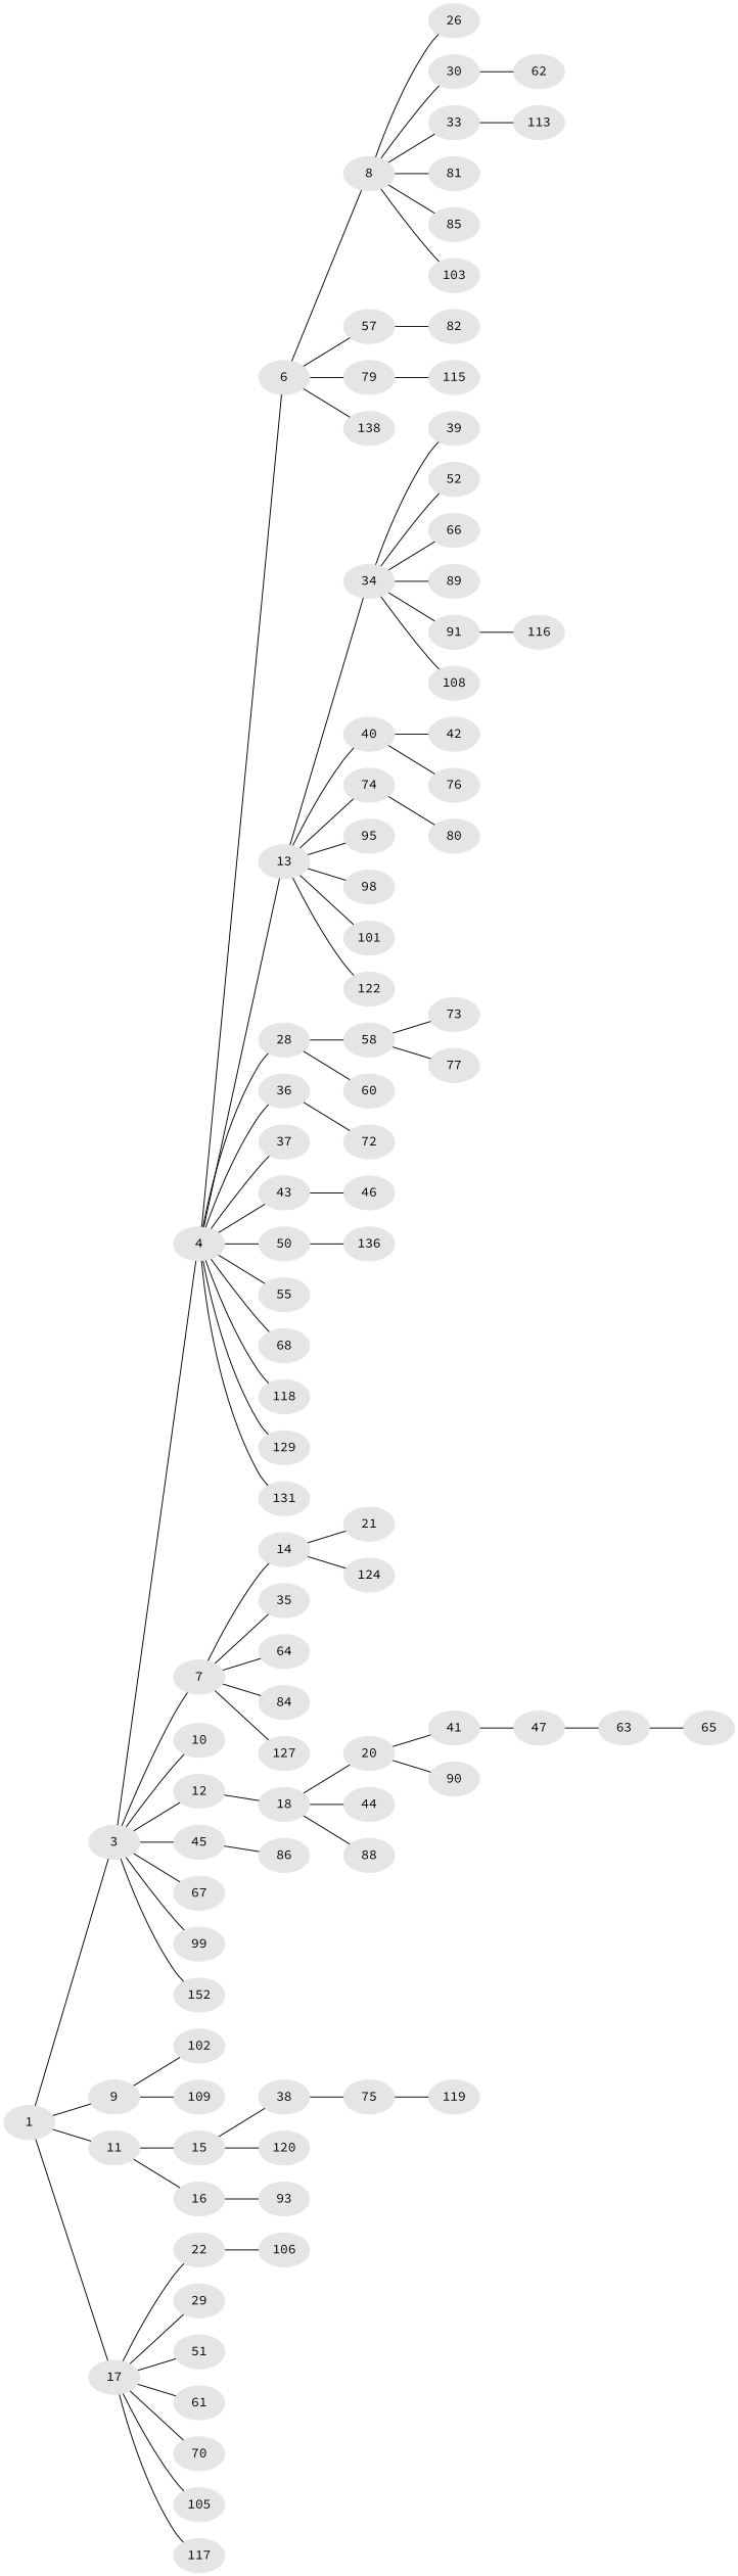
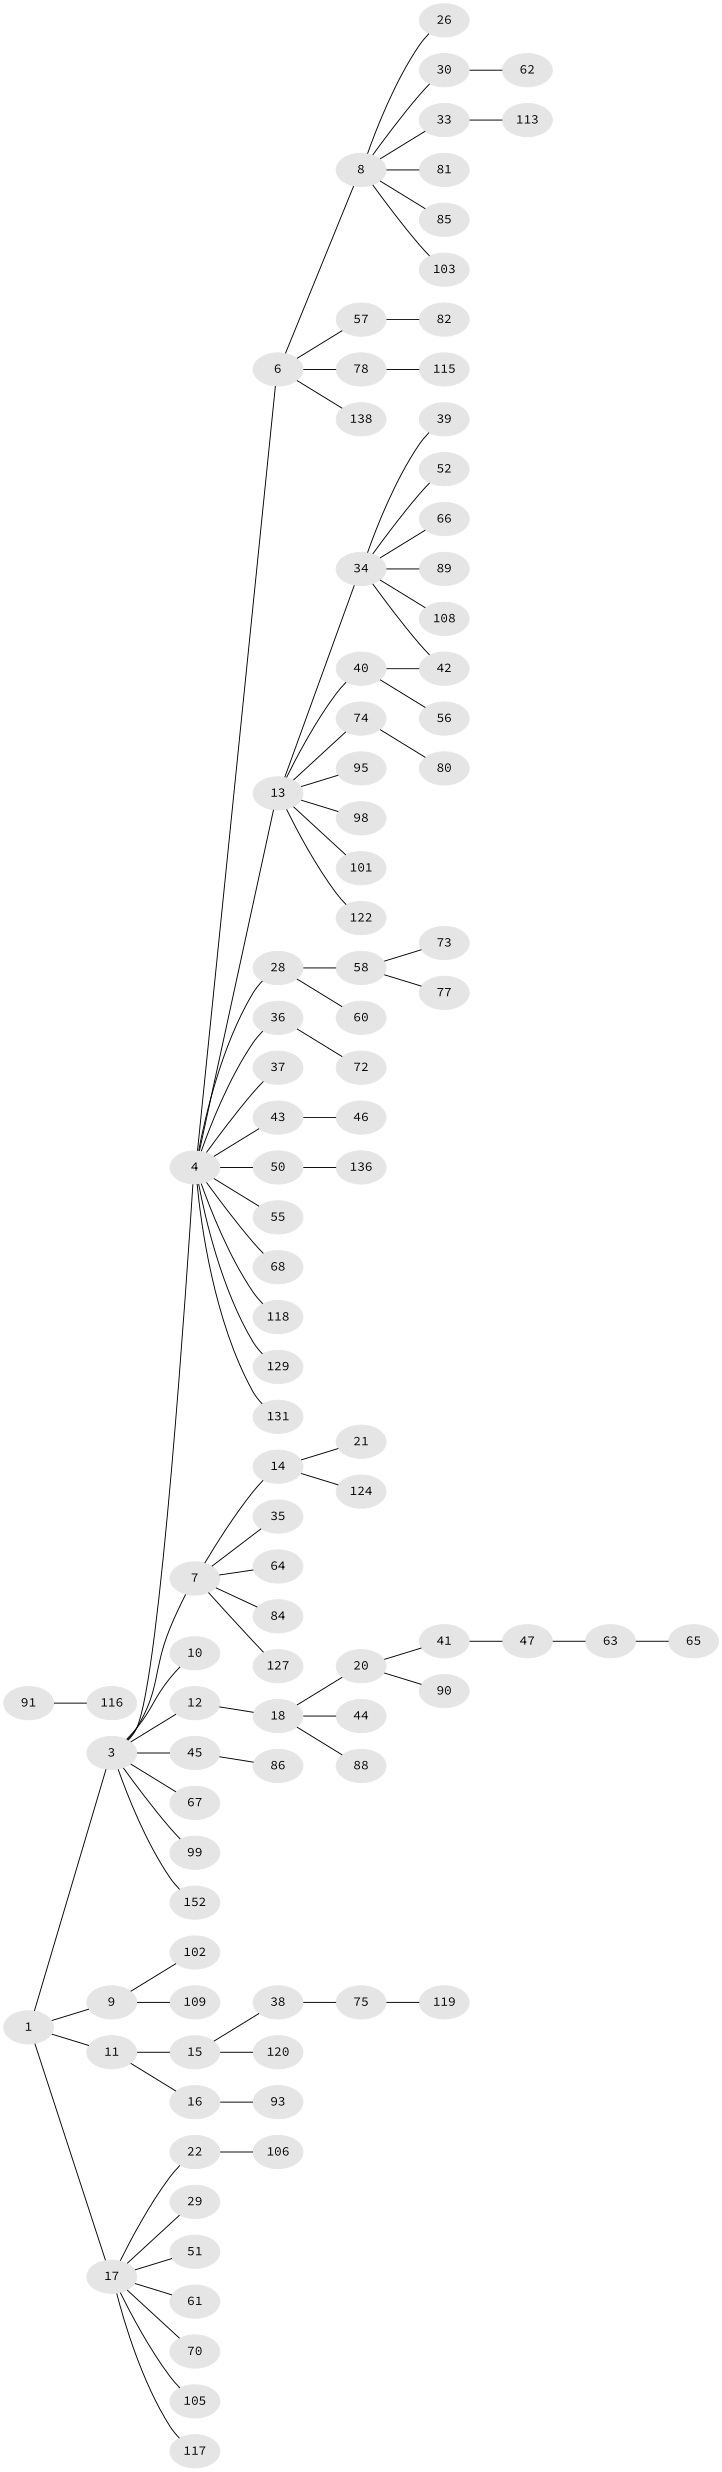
  graph {
    fontname="Source Code Pro"
    rankdir=LR
    node [color=gray90 fontname="Source Code Pro" style=filled]
    edge [fontname="Source Code Pro"]
    1 [super="+2"]
    3 [super="+31"]
    9 [super="+53"]
    11 [super="+25"]
    17 [super="+24"]
    4 [super="+5"]
    7 [super="+27"]
    10
    12 [super="+32"]
    45 [super="+71"]
    67 [super="+96"]
    99
    n13 [label=152]
    102
    109
    15 [super="+107"]
    16
    22
    29
    51
    61
    70
    105
    117
    6 [super="+23"]
    13 [super="+87"]
    28 [super="+59"]
    36 [super="+97"]
    37
    43
    50
    55
    68
    118
    129
    131
    14 [super="+130"]
    35 [super="+76"]
    64
    84
    127
    18 [super="+114"]
    86
    8 [super="+19"]
    57 [super="+83"]
-   79
+   79 [label=78]
    138
    34 [super="+54"]
    40 [super="+69"]
    74
    95
    98
    101
    122
    58
    60
    72
    46 [super="+49"]
    136
    26
    30 [super="+48"]
    33 [super="+135"]
    81
    85
    103 [super="+137"]
    82 [super="+92"]
    115 [super="+134"]
    21 [super="+100"]
    124
    62 [super="+126"]
    113
    38 [super="+133"]
    120
    93
    20
    44
    88 [super="+139"]
    39 [super="+104"]
    52
    66 [super="+111"]
    89 [super="+121"]
    91
    108
    42
-   56 [label=76]
+   56
    80 [super="+125"]
    75 [super="+78"]
    106 [super="+128"]
    41
    90 [super="+110"]
    47 [super="+94"]
    73 [super="+132"]
    77
    116
    119
    63
    65
    1 -- 3
    1 -- 9
    1 -- 11
    1 -- 17
    3 -- 4
    3 -- 7
    3 -- 10
    3 -- 12
    3 -- 45
    3 -- 67
    3 -- 99
    3 -- n13
    9 -- 102
    9 -- 109
    11 -- 15
    11 -- 16
    17 -- 22
    17 -- 29
    17 -- 51
    17 -- 61
    17 -- 70
    17 -- 105
    17 -- 117
    4 -- 6
    4 -- 13
    4 -- 28
    4 -- 36
    4 -- 37
    4 -- 43
    4 -- 50
    4 -- 55
    4 -- 68
    4 -- 118
    4 -- 129
    4 -- 131
    7 -- 14
    7 -- 35
    7 -- 64
    7 -- 84
    7 -- 127
    12 -- 18
    45 -- 86
    15 -- 38
    15 -- 120
    16 -- 93
    22 -- 106
    6 -- 8
    6 -- 57
    6 -- 79
    6 -- 138
    13 -- 34
    13 -- 40
    13 -- 74
    13 -- 95
    13 -- 98
    13 -- 101
    13 -- 122
    28 -- 58
    28 -- 60
    36 -- 72
    43 -- 46
    50 -- 136
    14 -- 21
    14 -- 124
    18 -- 20
    18 -- 44
    18 -- 88
    8 -- 26
    8 -- 30
    8 -- 33
    8 -- 81
    8 -- 85
    8 -- 103
    57 -- 82
    79 -- 115
    34 -- 39
    34 -- 52
    34 -- 66
    34 -- 89
-   34 -- 91
+   34 -- 42
    34 -- 108
    40 -- 42
    40 -- 56
    74 -- 80
    58 -- 73
    58 -- 77
    30 -- 62
    33 -- 113
    38 -- 75
    20 -- 41
    20 -- 90
    91 -- 116
    75 -- 119
    41 -- 47
    47 -- 63
    63 -- 65
  }
